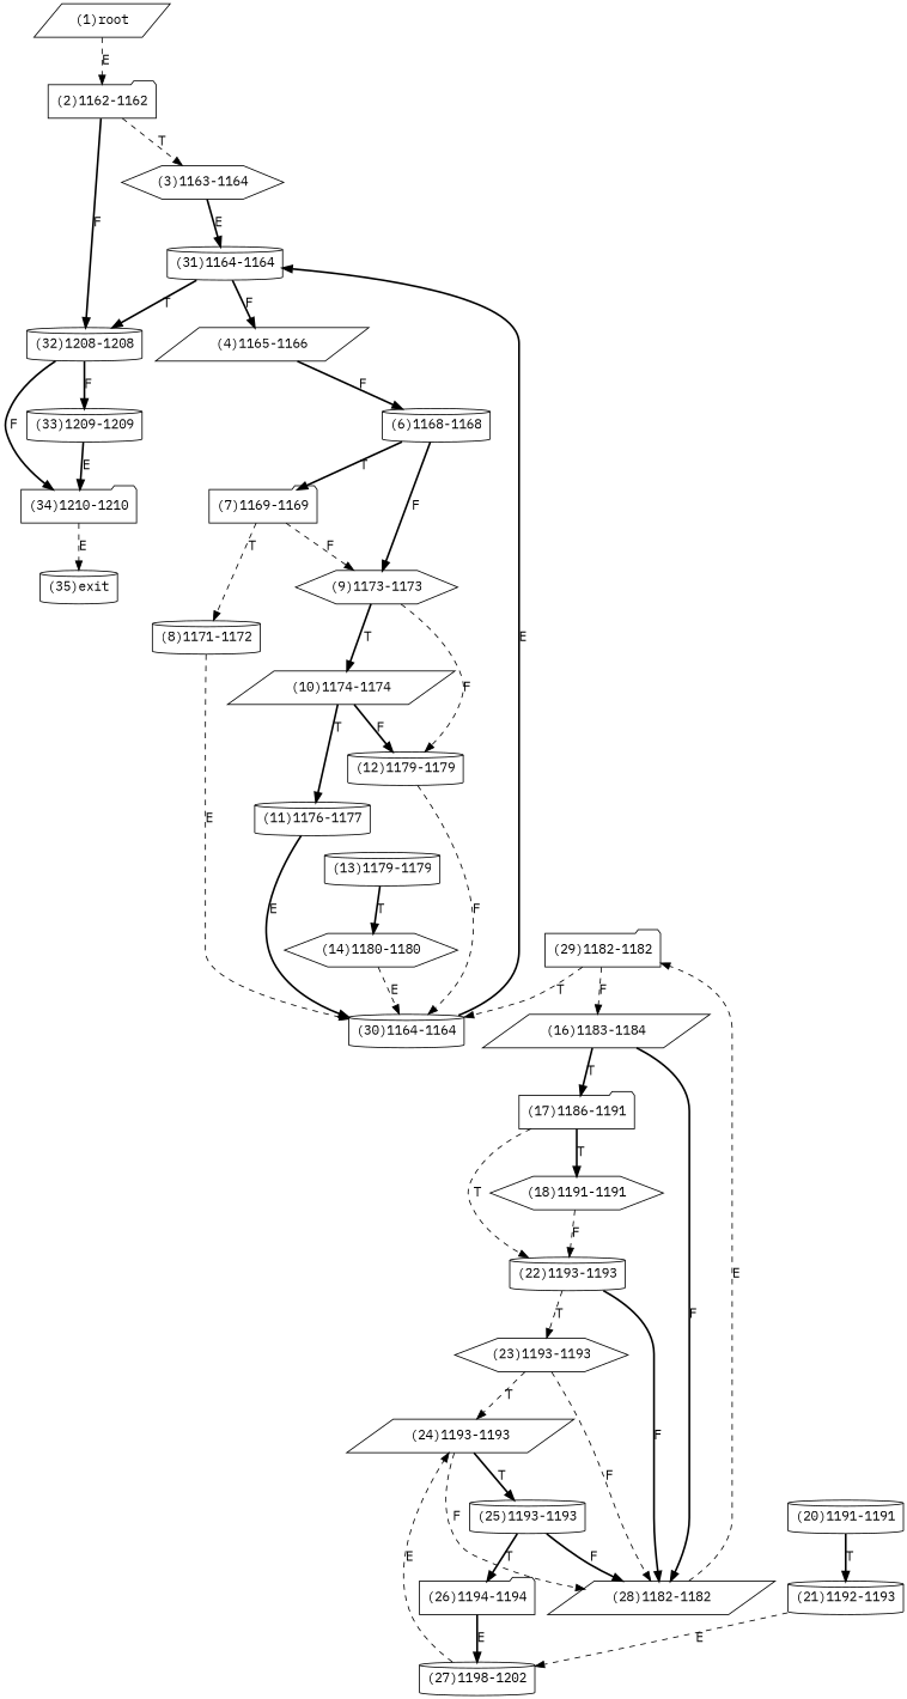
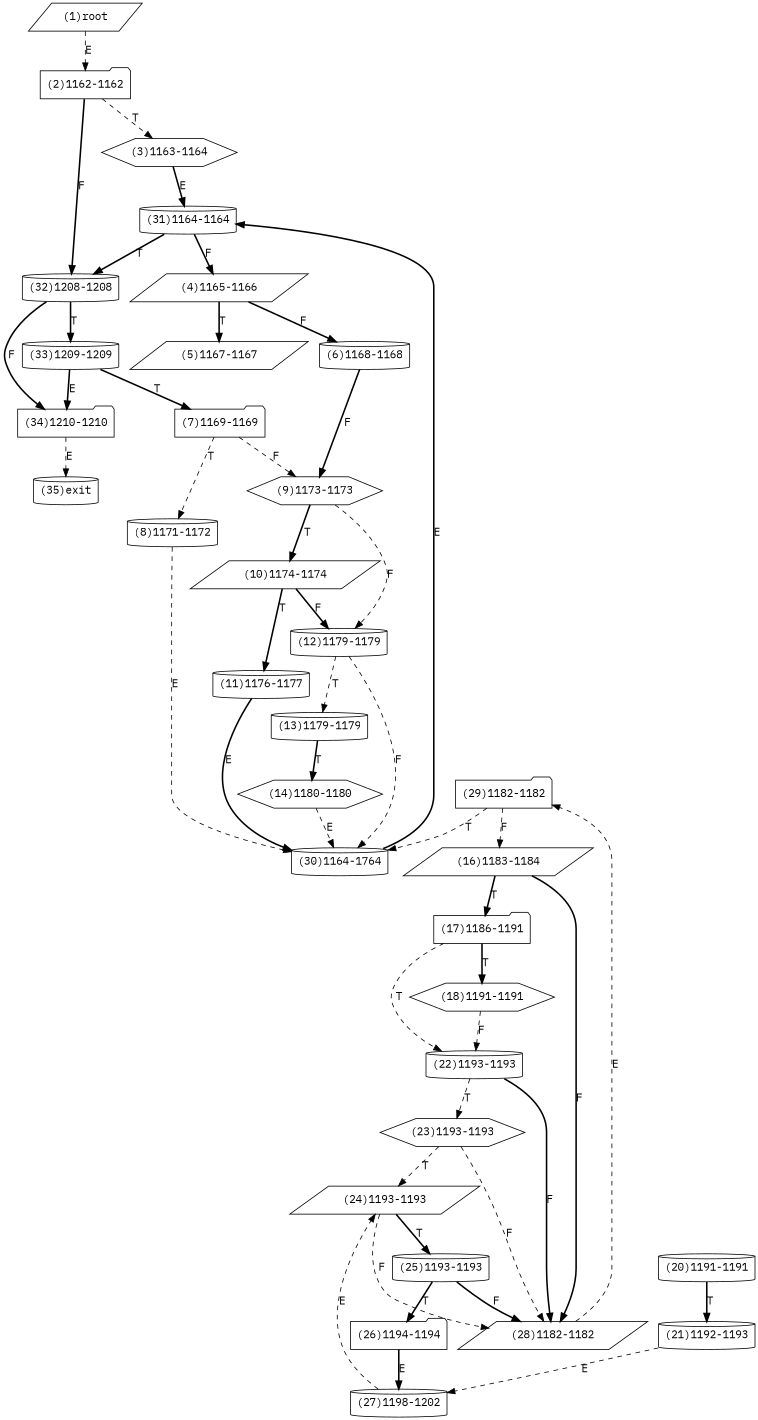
  digraph {
    fontname="IBM Plex Mono"
    node [fontname="IBM Plex Mono" shape=cylinder]
    edge [fontname="IBM Plex Mono" style=bold]
    n1 [label="(1)root" shape=parallelogram]
    n2 [label="(2)1162-1162" shape=folder]
    n3 [label="(3)1163-1164" shape=hexagon]
    n4 [label="(32)1208-1208"]
    n5 [label="(31)1164-1164"]
    n6 [label="(34)1210-1210" shape=folder]
    n7 [label="(33)1209-1209"]
    n8 [label="(4)1165-1166" shape=parallelogram]
+   n9 [label="(5)1167-1167" shape=parallelogram]
    n10 [label="(6)1168-1168"]
    n11 [label="(7)1169-1169" shape=folder]
    n12 [label="(9)1173-1173" shape=hexagon]
-   n13 [label="(30)1164-1164"]
+   n13 [label="(30)1164-1764"]
    n14 [label="(8)1171-1172"]
    n15 [label="(10)1174-1174" shape=parallelogram]
    n16 [label="(12)1179-1179"]
    n17 [label="(11)1176-1177"]
    n18 [label="(13)1179-1179"]
    n19 [label="(14)1180-1180" shape=hexagon]
    n20 [label="(29)1182-1182" shape=folder]
    n21 [label="(16)1183-1184" shape=parallelogram]
    n22 [label="(17)1186-1191" shape=folder]
    n23 [label="(18)1191-1191" shape=hexagon]
    n24 [label="(22)1193-1193"]
    n25 [label="(28)1182-1182" shape=parallelogram]
    n26 [label="(23)1193-1193" shape=hexagon]
    n27 [label="(20)1191-1191"]
    n28 [label="(21)1192-1193"]
    n29 [label="(27)1198-1202"]
    n30 [label="(24)1193-1193" shape=parallelogram]
    n31 [label="(25)1193-1193"]
    n32 [label="(26)1194-1194" shape=folder]
    n33 [label="(35)exit"]
    n1 -> n2 [label=E style=dashed]
    n2 -> n3 [label=T style=dashed]
    n2 -> n4 [label=F]
    n3 -> n5 [label=E]
    n4 -> n6 [label=F]
-   n4 -> n7 [label=F]
+   n4 -> n7 [label=T]
    n5 -> n4 [label=T]
    n5 -> n8 [label=F]
    n6 -> n33 [label=E style=dashed]
    n7 -> n6 [label=E]
+   n8 -> n9 [label=T]
    n8 -> n10 [label=F]
-   n10 -> n11 [label=T]
+   n7 -> n11 [label=T]
    n10 -> n12 [label=F]
    n11 -> n12 [label=F style=dashed]
    n11 -> n14 [label=T style=dashed]
    n12 -> n15 [label=T]
    n12 -> n16 [label=F style=dashed]
    n13 -> n5 [label=E]
    n14 -> n13 [label=E style=dashed]
    n15 -> n16 [label=F]
    n15 -> n17 [label=T]
    n16 -> n13 [label=F style=dashed]
+   n16 -> n18 [label=T style=dashed]
    n17 -> n13 [label=E]
    n18 -> n19 [label=T]
    n19 -> n13 [label=E style=dashed]
    n20 -> n13 [label=T style=dashed]
    n20 -> n21 [label=F style=dashed]
    n21 -> n22 [label=T]
    n21 -> n25 [label=F]
    n22 -> n23 [label=T]
    n22 -> n24 [label=T style=dashed]
    n23 -> n24 [label=F style=dashed]
    n24 -> n25 [label=F]
    n24 -> n26 [label=T style=dashed]
    n25 -> n20 [label=E style=dashed]
    n26 -> n25 [label=F style=dashed]
    n26 -> n30 [label=T style=dashed]
    n27 -> n28 [label=T]
    n28 -> n29 [label=E style=dashed]
    n29 -> n30 [label=E style=dashed]
    n30 -> n25 [label=F style=dashed]
    n30 -> n31 [label=T]
    n31 -> n25 [label=F]
    n31 -> n32 [label=T]
    n32 -> n29 [label=E]
  }
